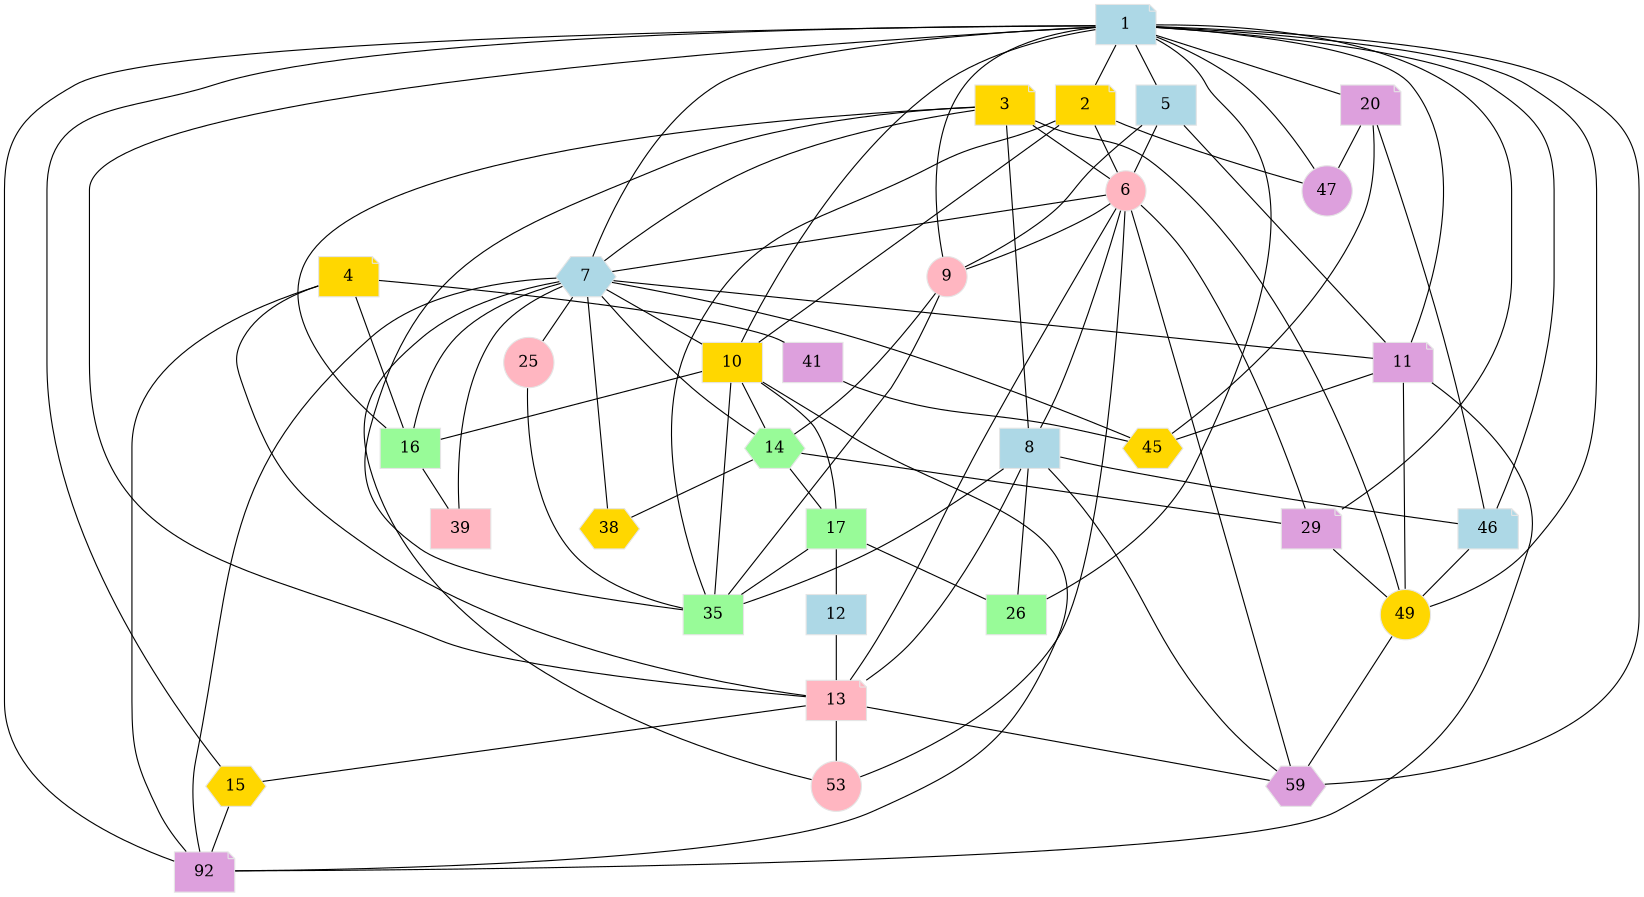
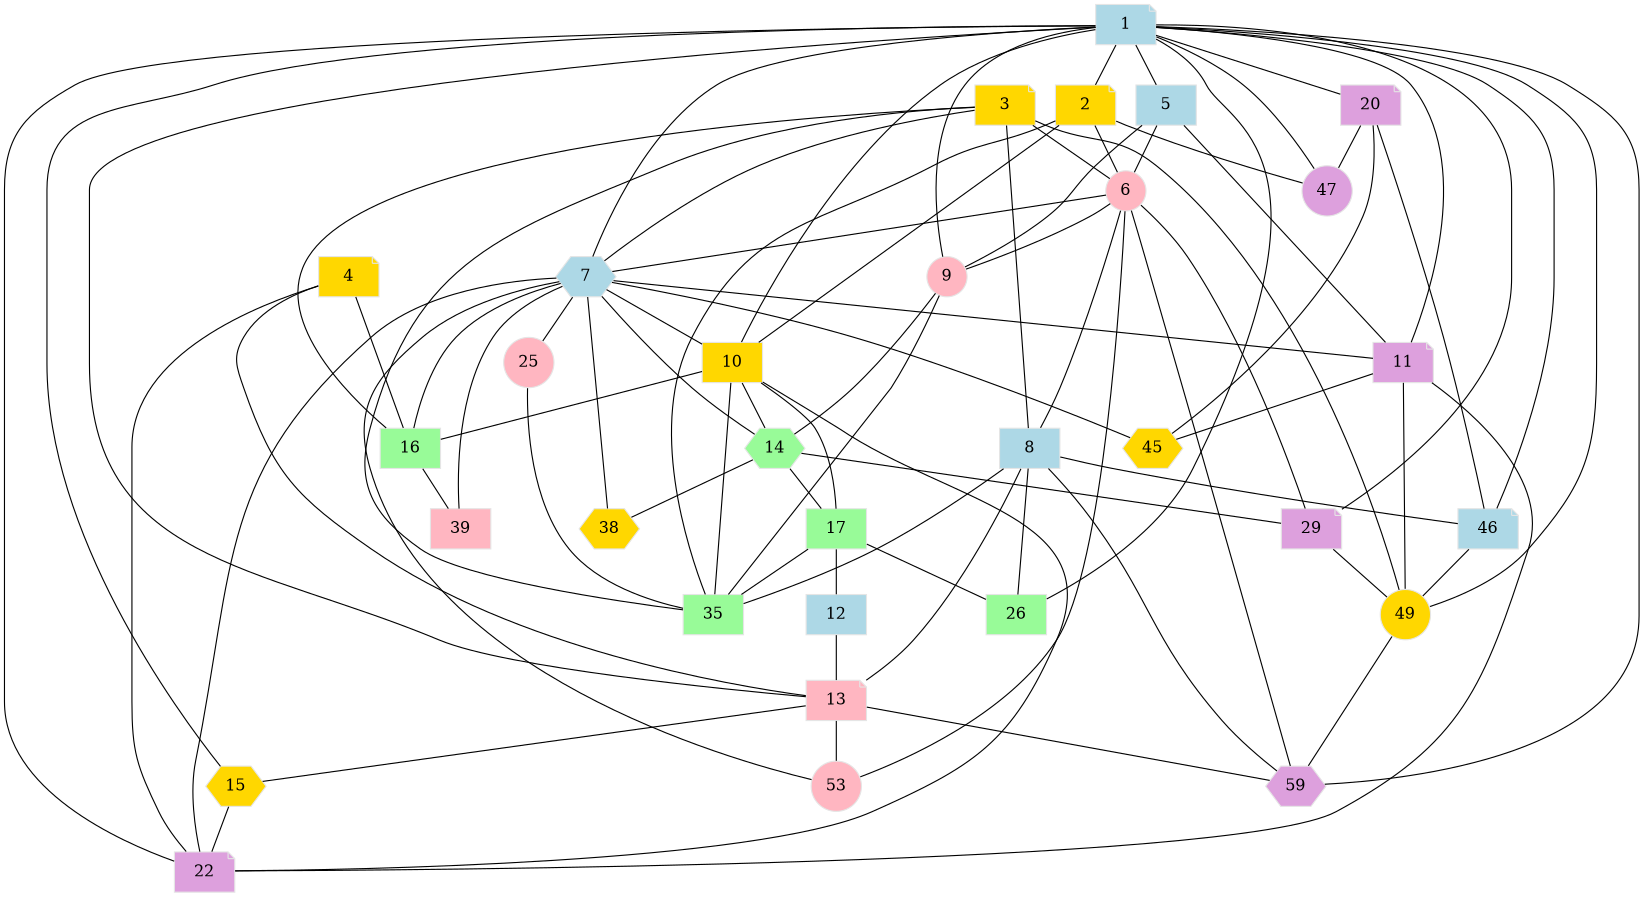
  graph {
    node [color=gray90 fillcolor=gold shape=note style=filled]
    1 [fillcolor=lightblue super="+54+18"]
    2 [super="+27"]
    5 [fillcolor=lightblue shape=box super="+34"]
    7 [fillcolor=lightblue shape=hexagon super="+28"]
    9 [fillcolor=lightpink shape=circle super="+44+30"]
    10 [shape=box super="+23"]
    11 [fillcolor=plum super="+58+63"]
    13 [fillcolor=lightpink super="+48"]
    15 [shape=hexagon]
    20 [fillcolor=plum]
-   22 [fillcolor=plum super="+31" label=92]
+   22 [fillcolor=plum super="+31"]
    26 [fillcolor=palegreen shape=box]
    29 [fillcolor=plum]
    46 [fillcolor=lightblue]
    47 [fillcolor=plum shape=circle]
    49 [shape=circle super="+55"]
    59 [fillcolor=plum shape=hexagon]
    6 [fillcolor=lightpink shape=circle super="+21+24"]
    35 [fillcolor=palegreen shape=box super="+52"]
    16 [fillcolor=palegreen shape=box super="+42"]
    53 [fillcolor=lightpink shape=circle]
    14 [fillcolor=palegreen shape=hexagon super="+19"]
    25 [fillcolor=lightpink shape=circle]
    38 [shape=hexagon]
    39 [fillcolor=lightpink shape=box]
    45 [shape=hexagon]
    17 [fillcolor=palegreen shape=box super="+33"]
    8 [fillcolor=lightblue shape=box super="+50+56"]
    3 [super="+43"]
    4
-   41 [fillcolor=plum shape=box]
    12 [fillcolor=lightblue shape=box]
    1 -- 2
    1 -- 5
    1 -- 7 [weight=3]
    1 -- 9 [weight=2]
    1 -- 10 [weight=2]
    1 -- 11
    1 -- 13
    1 -- 15
    1 -- 20
    1 -- 22
    1 -- 26 [weight=2]
    1 -- 29
    1 -- 46
    1 -- 47
    1 -- 49
    1 -- 59 [weight=2]
    2 -- 10
    2 -- 47
    2 -- 6
    2 -- 35
    5 -- 9
    5 -- 11
    5 -- 6
    7 -- 10
    7 -- 11 [weight=3]
    7 -- 22
    7 -- 16
    7 -- 53
    7 -- 14
    7 -- 25
    7 -- 38
    7 -- 39
    7 -- 45
    9 -- 35
    9 -- 14
    10 -- 22
    10 -- 35
    10 -- 16
    10 -- 14
    10 -- 17
    11 -- 22
    11 -- 49
    11 -- 45
    13 -- 15
    13 -- 59
    13 -- 53
    15 -- 22
    20 -- 46
    20 -- 47
    20 -- 45
    29 -- 49
    46 -- 49
    49 -- 59
    6 -- 7
    6 -- 9
-   6 -- 13
    6 -- 29
    6 -- 59
    6 -- 53
    6 -- 8
    16 -- 39
    14 -- 29
    14 -- 38 [weight=2]
    14 -- 17
    25 -- 35
    17 -- 26
    17 -- 35
    17 -- 12
    8 -- 13
    8 -- 26
    8 -- 46
    8 -- 59
    8 -- 35
    3 -- 7
    3 -- 49
    3 -- 6
    3 -- 35
    3 -- 16
    3 -- 8
    4 -- 13
    4 -- 22
    4 -- 16
-   4 -- 41
-   41 -- 45
    12 -- 13
  }
